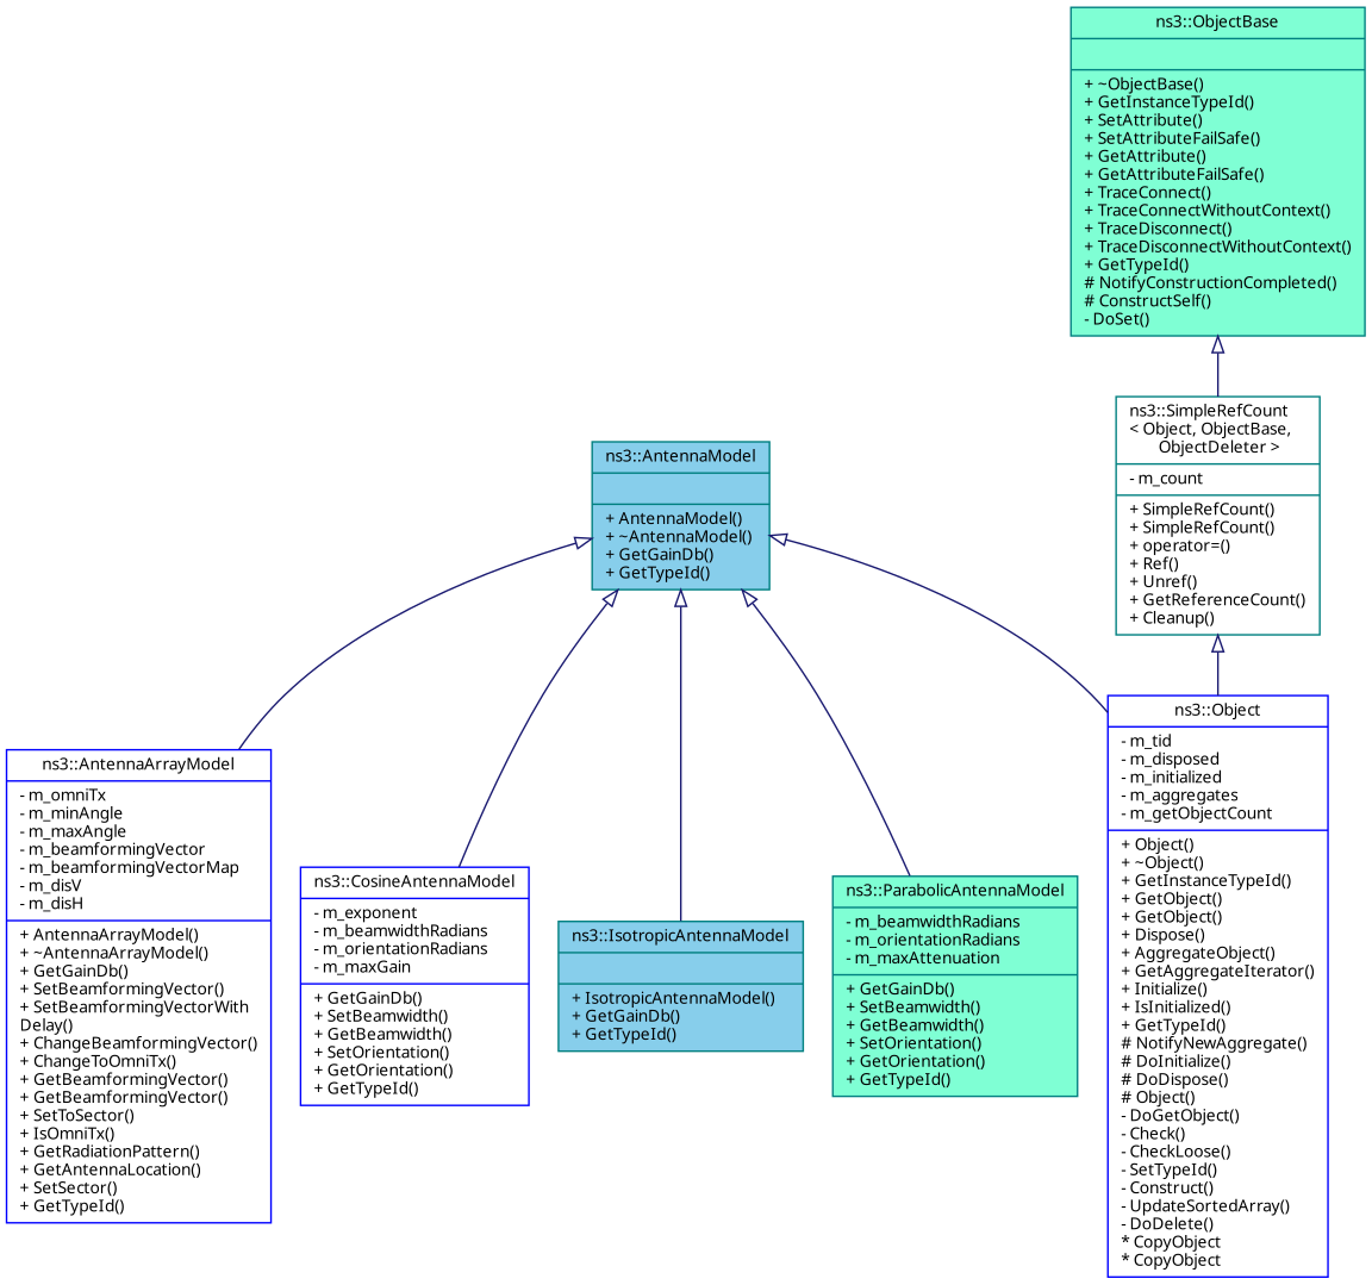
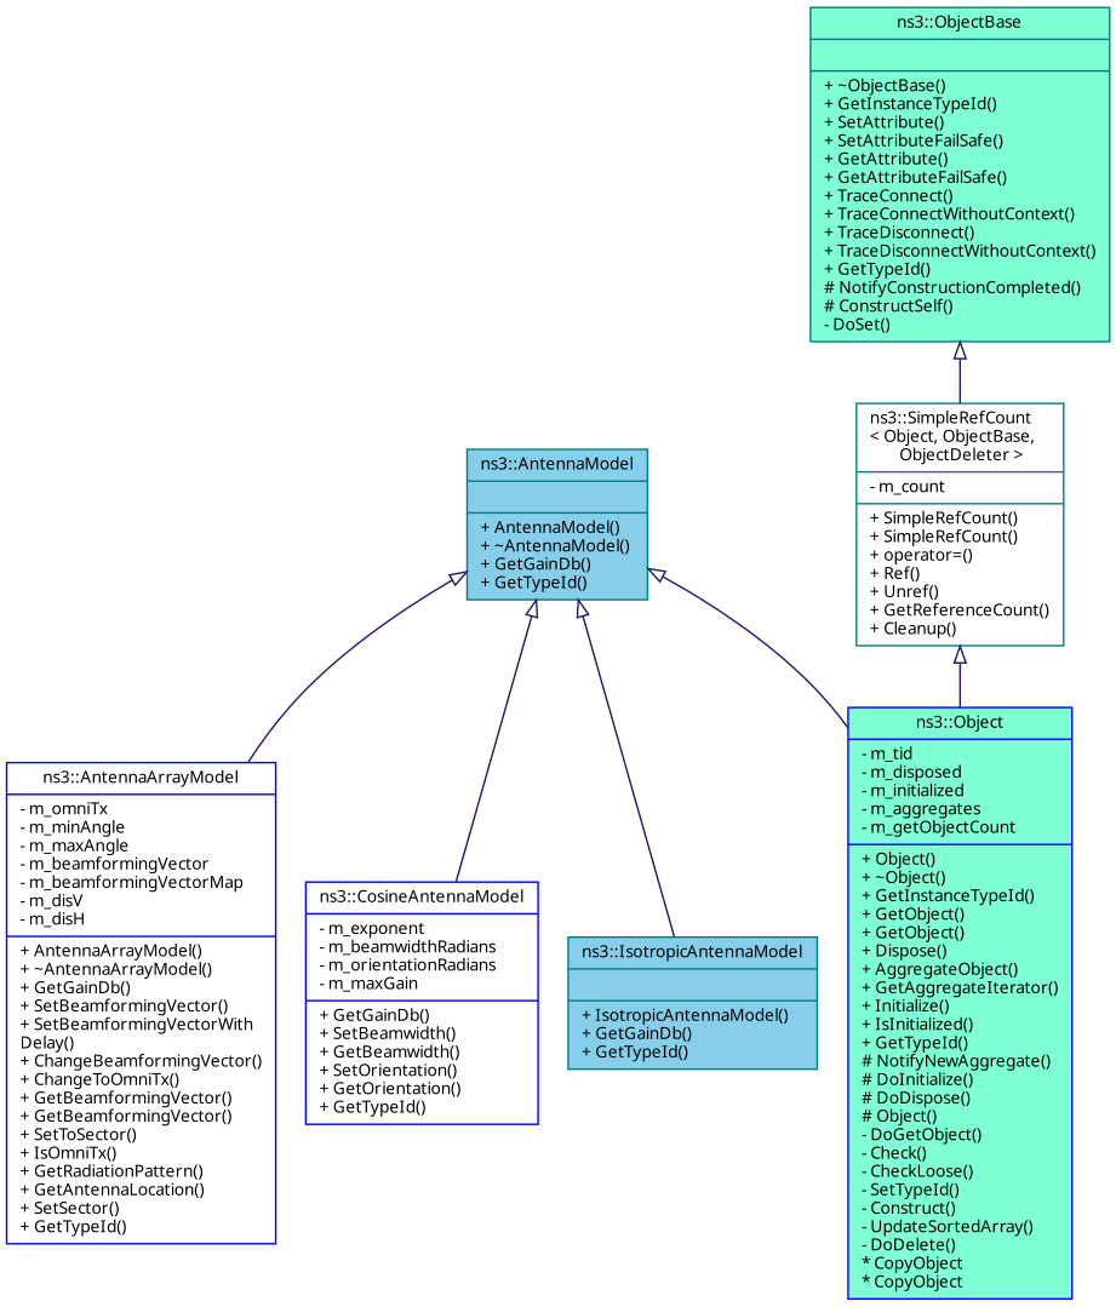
  digraph {
    fontname="Noto Sans"
    node [color=teal fillcolor=white fontname="Noto Sans" fontsize=10 shape=record style=filled]
    edge [arrowtail=onormal color=midnightblue dir=back fontname="Noto Sans" fontsize=10 labelfontname=Helvetica labelfontsize=10 style=solid]
    n1 [fillcolor=skyblue fontcolor=black height=0.2 label="{ns3::AntennaModel\n||+ AntennaModel()\l+ ~AntennaModel()\l+ GetGainDb()\l+ GetTypeId()\l}" width=0.4]
    n2 [color=blue height=0.2 label="{ns3::AntennaArrayModel\n|- m_omniTx\l- m_minAngle\l- m_maxAngle\l- m_beamformingVector\l- m_beamformingVectorMap\l- m_disV\l- m_disH\l|+ AntennaArrayModel()\l+ ~AntennaArrayModel()\l+ GetGainDb()\l+ SetBeamformingVector()\l+ SetBeamformingVectorWith\lDelay()\l+ ChangeBeamformingVector()\l+ ChangeToOmniTx()\l+ GetBeamformingVector()\l+ GetBeamformingVector()\l+ SetToSector()\l+ IsOmniTx()\l+ GetRadiationPattern()\l+ GetAntennaLocation()\l+ SetSector()\l+ GetTypeId()\l}" width=0.4]
    n3 [color=blue height=0.2 label="{ns3::CosineAntennaModel\n|- m_exponent\l- m_beamwidthRadians\l- m_orientationRadians\l- m_maxGain\l|+ GetGainDb()\l+ SetBeamwidth()\l+ GetBeamwidth()\l+ SetOrientation()\l+ GetOrientation()\l+ GetTypeId()\l}" width=0.4]
    n4 [fillcolor=skyblue height=0.2 label="{ns3::IsotropicAntennaModel\n||+ IsotropicAntennaModel()\l+ GetGainDb()\l+ GetTypeId()\l}" width=0.4]
-   n5 [fillcolor=aquamarine height=0.2 label="{ns3::ParabolicAntennaModel\n|- m_beamwidthRadians\l- m_orientationRadians\l- m_maxAttenuation\l|+ GetGainDb()\l+ SetBeamwidth()\l+ GetBeamwidth()\l+ SetOrientation()\l+ GetOrientation()\l+ GetTypeId()\l}" width=0.4]
-   n6 [color=blue height=0.2 label="{ns3::Object\n|- m_tid\l- m_disposed\l- m_initialized\l- m_aggregates\l- m_getObjectCount\l|+ Object()\l+ ~Object()\l+ GetInstanceTypeId()\l+ GetObject()\l+ GetObject()\l+ Dispose()\l+ AggregateObject()\l+ GetAggregateIterator()\l+ Initialize()\l+ IsInitialized()\l+ GetTypeId()\l# NotifyNewAggregate()\l# DoInitialize()\l# DoDispose()\l# Object()\l- DoGetObject()\l- Check()\l- CheckLoose()\l- SetTypeId()\l- Construct()\l- UpdateSortedArray()\l- DoDelete()\l* CopyObject\l* CopyObject\l}" width=0.4]
+   n6 [color=blue fillcolor=aquamarine height=0.2 label="{ns3::Object\n|- m_tid\l- m_disposed\l- m_initialized\l- m_aggregates\l- m_getObjectCount\l|+ Object()\l+ ~Object()\l+ GetInstanceTypeId()\l+ GetObject()\l+ GetObject()\l+ Dispose()\l+ AggregateObject()\l+ GetAggregateIterator()\l+ Initialize()\l+ IsInitialized()\l+ GetTypeId()\l# NotifyNewAggregate()\l# DoInitialize()\l# DoDispose()\l# Object()\l- DoGetObject()\l- Check()\l- CheckLoose()\l- SetTypeId()\l- Construct()\l- UpdateSortedArray()\l- DoDelete()\l* CopyObject\l* CopyObject\l}" width=0.4]
    n7 [height=0.2 label="{ns3::SimpleRefCount\l\< Object, ObjectBase,\l ObjectDeleter \>\n|- m_count\l|+ SimpleRefCount()\l+ SimpleRefCount()\l+ operator=()\l+ Ref()\l+ Unref()\l+ GetReferenceCount()\l+ Cleanup()\l}" width=0.4]
    n8 [fillcolor=aquamarine height=0.2 label="{ns3::ObjectBase\n||+ ~ObjectBase()\l+ GetInstanceTypeId()\l+ SetAttribute()\l+ SetAttributeFailSafe()\l+ GetAttribute()\l+ GetAttributeFailSafe()\l+ TraceConnect()\l+ TraceConnectWithoutContext()\l+ TraceDisconnect()\l+ TraceDisconnectWithoutContext()\l+ GetTypeId()\l# NotifyConstructionCompleted()\l# ConstructSelf()\l- DoSet()\l}" width=0.4]
    n1 -> n2
    n1 -> n3
    n1 -> n4
-   n1 -> n5
    n1 -> n6
    n7 -> n6
    n8 -> n7
  }
